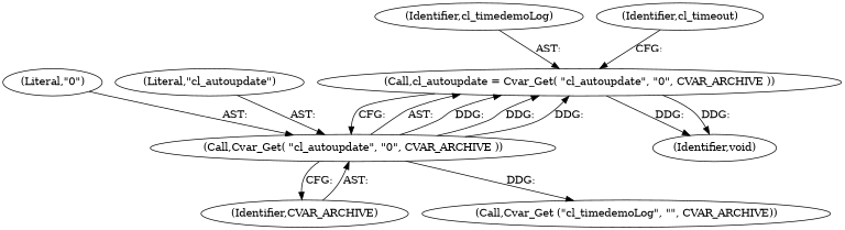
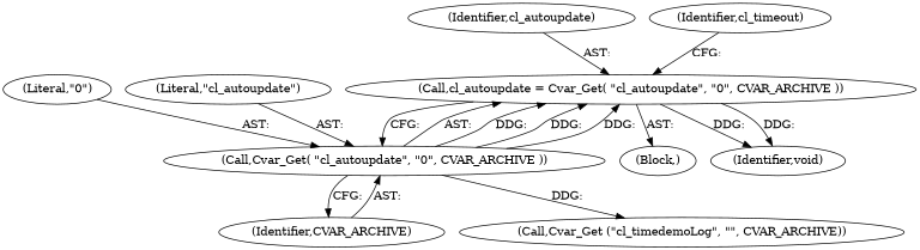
  digraph {
    n1 [label="(Call,cl_autoupdate = Cvar_Get( \"cl_autoupdate\", \"0\", CVAR_ARCHIVE ))"]
    n2 [label="(Call,Cvar_Get( \"cl_autoupdate\", \"0\", CVAR_ARCHIVE ))"]
    n3 [label="(Identifier,void)"]
+   n4 [label="(Block,)"]
    n5 [label="(Identifier,CVAR_ARCHIVE)"]
    n6 [label="(Call,Cvar_Get (\"cl_timedemoLog\", \"\", CVAR_ARCHIVE))"]
-   n7 [label="(Identifier,cl_timedemoLog)"]
+   n7 [label="(Identifier,cl_autoupdate)"]
    n8 [label="(Literal,\"0\")"]
    n9 [label="(Literal,\"cl_autoupdate\")"]
    n10 [label="(Identifier,cl_timeout)"]
    n1 -> n2 [label="CFG: "]
    n1 -> n3 [label="DDG: "]
    n1 -> n3 [label="DDG: "]
+   n1 -> n4 [label="AST: "]
    n2 -> n1 [label="AST: "]
    n2 -> n1 [label="DDG: "]
    n2 -> n1 [label="DDG: "]
    n2 -> n1 [label="DDG: "]
    n2 -> n5 [label="CFG: "]
    n2 -> n6 [label="DDG: "]
    n5 -> n2 [label="AST: "]
    n7 -> n1 [label="AST: "]
    n8 -> n2 [label="AST: "]
    n9 -> n2 [label="AST: "]
    n10 -> n1 [label="CFG: "]
  }
